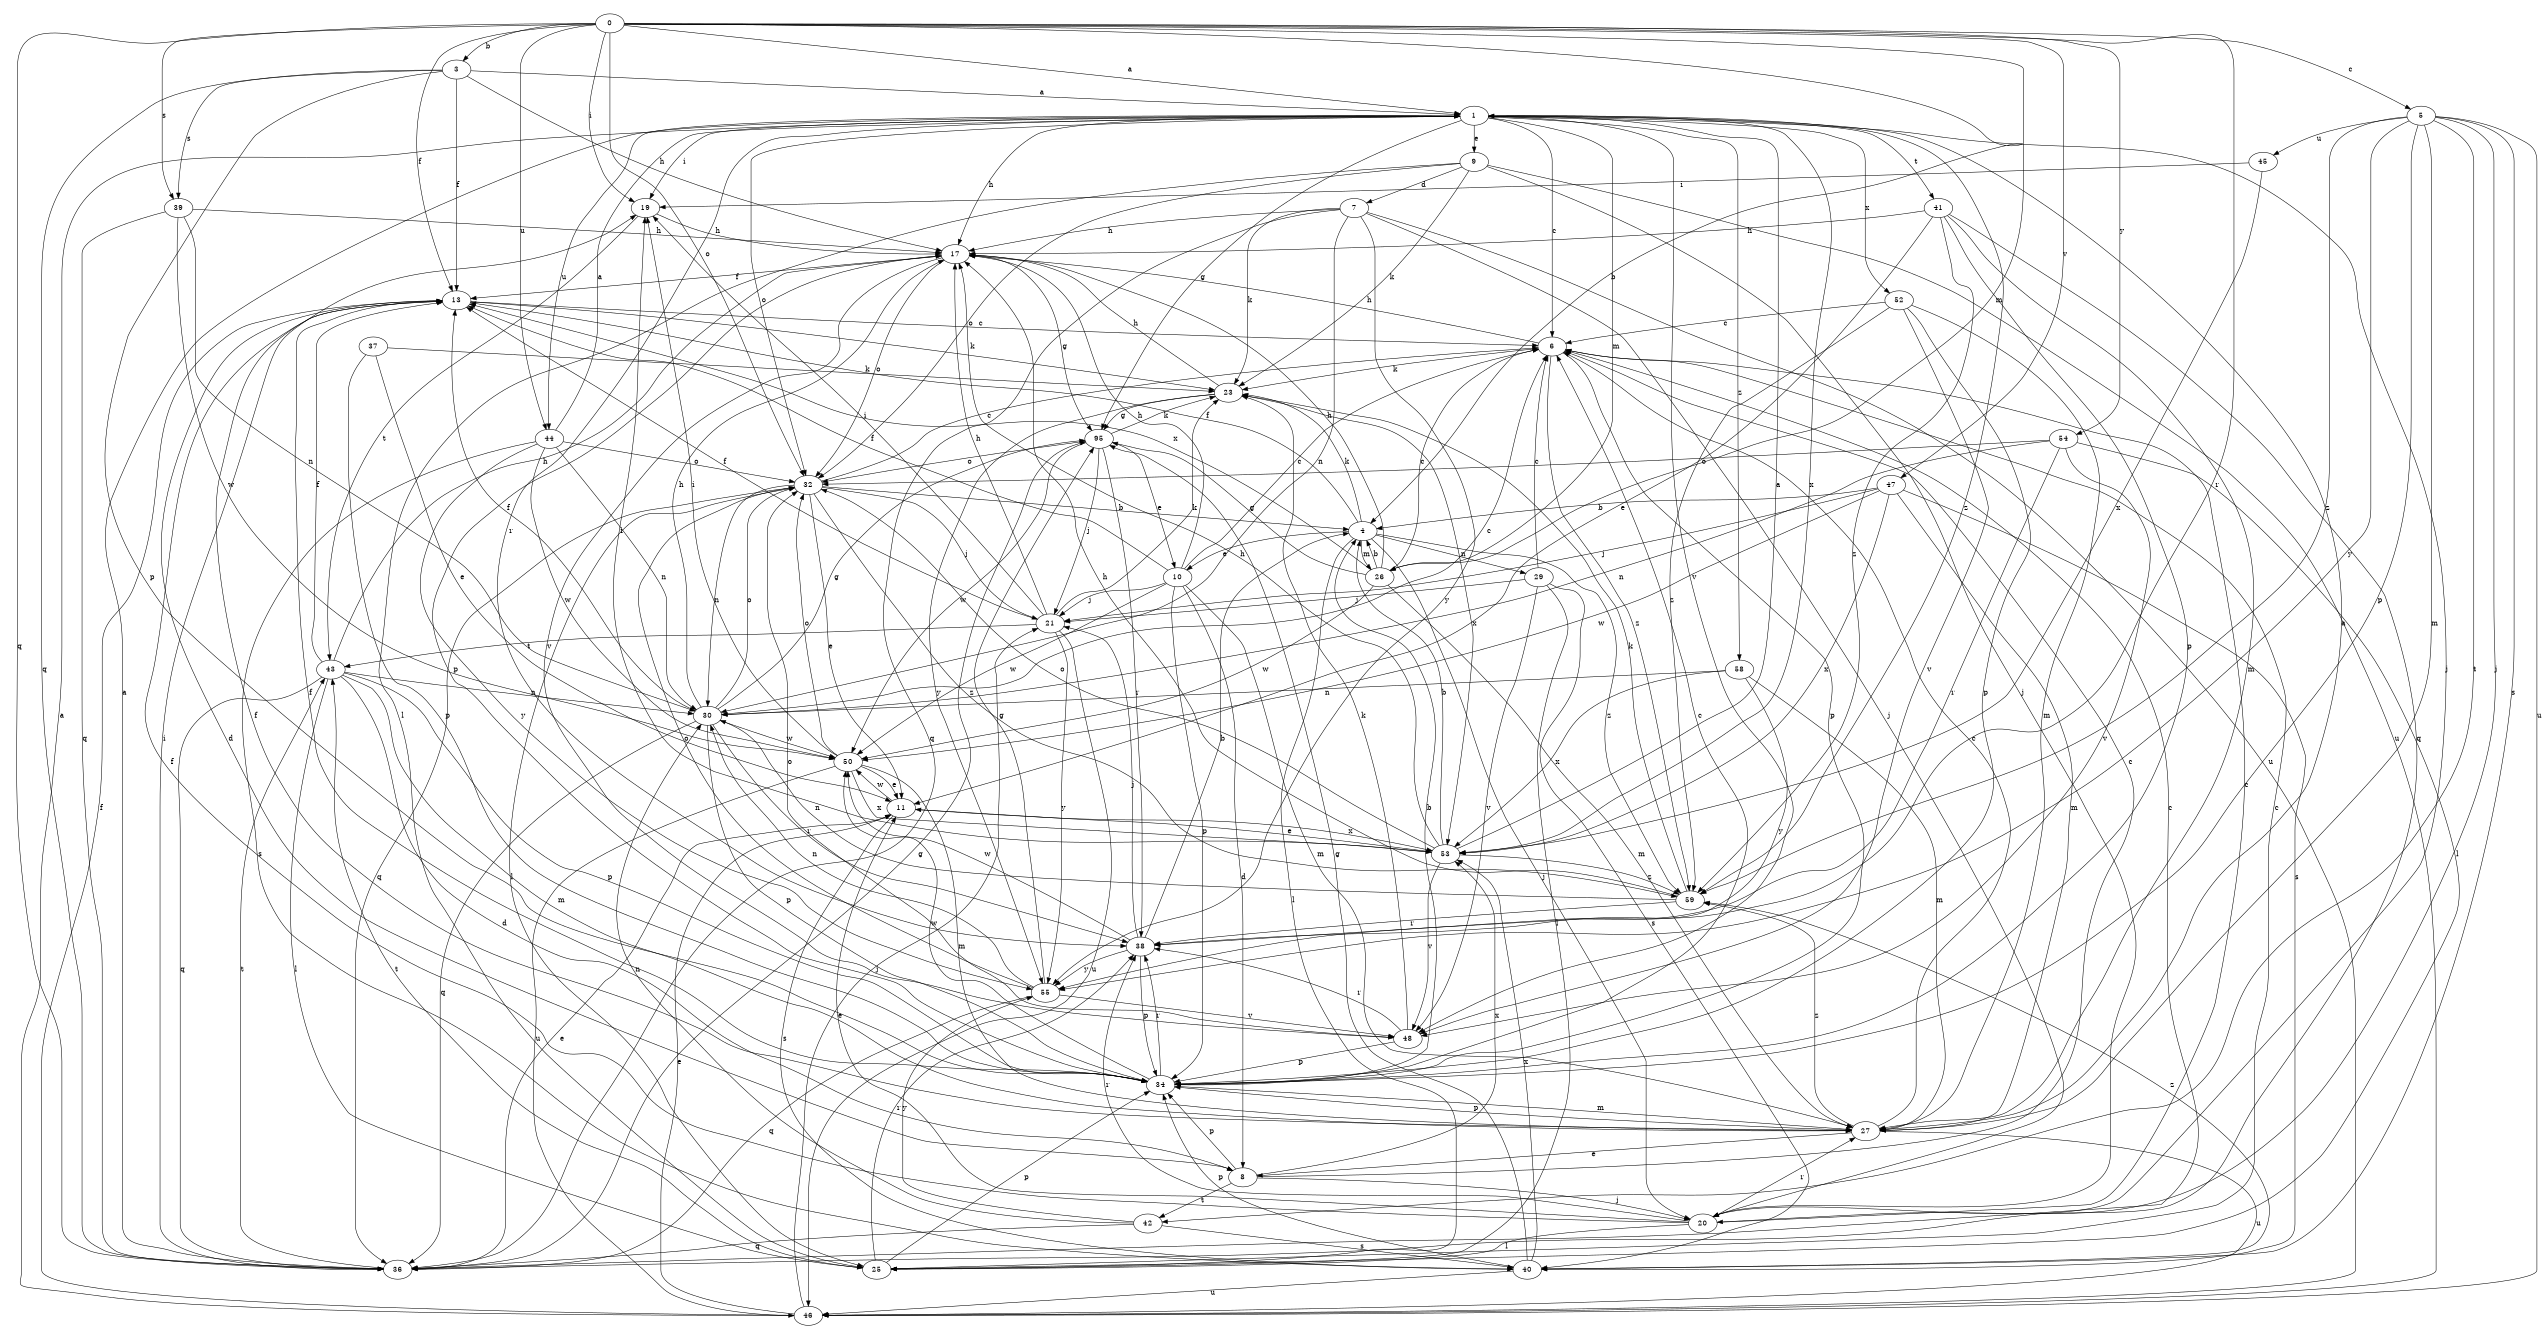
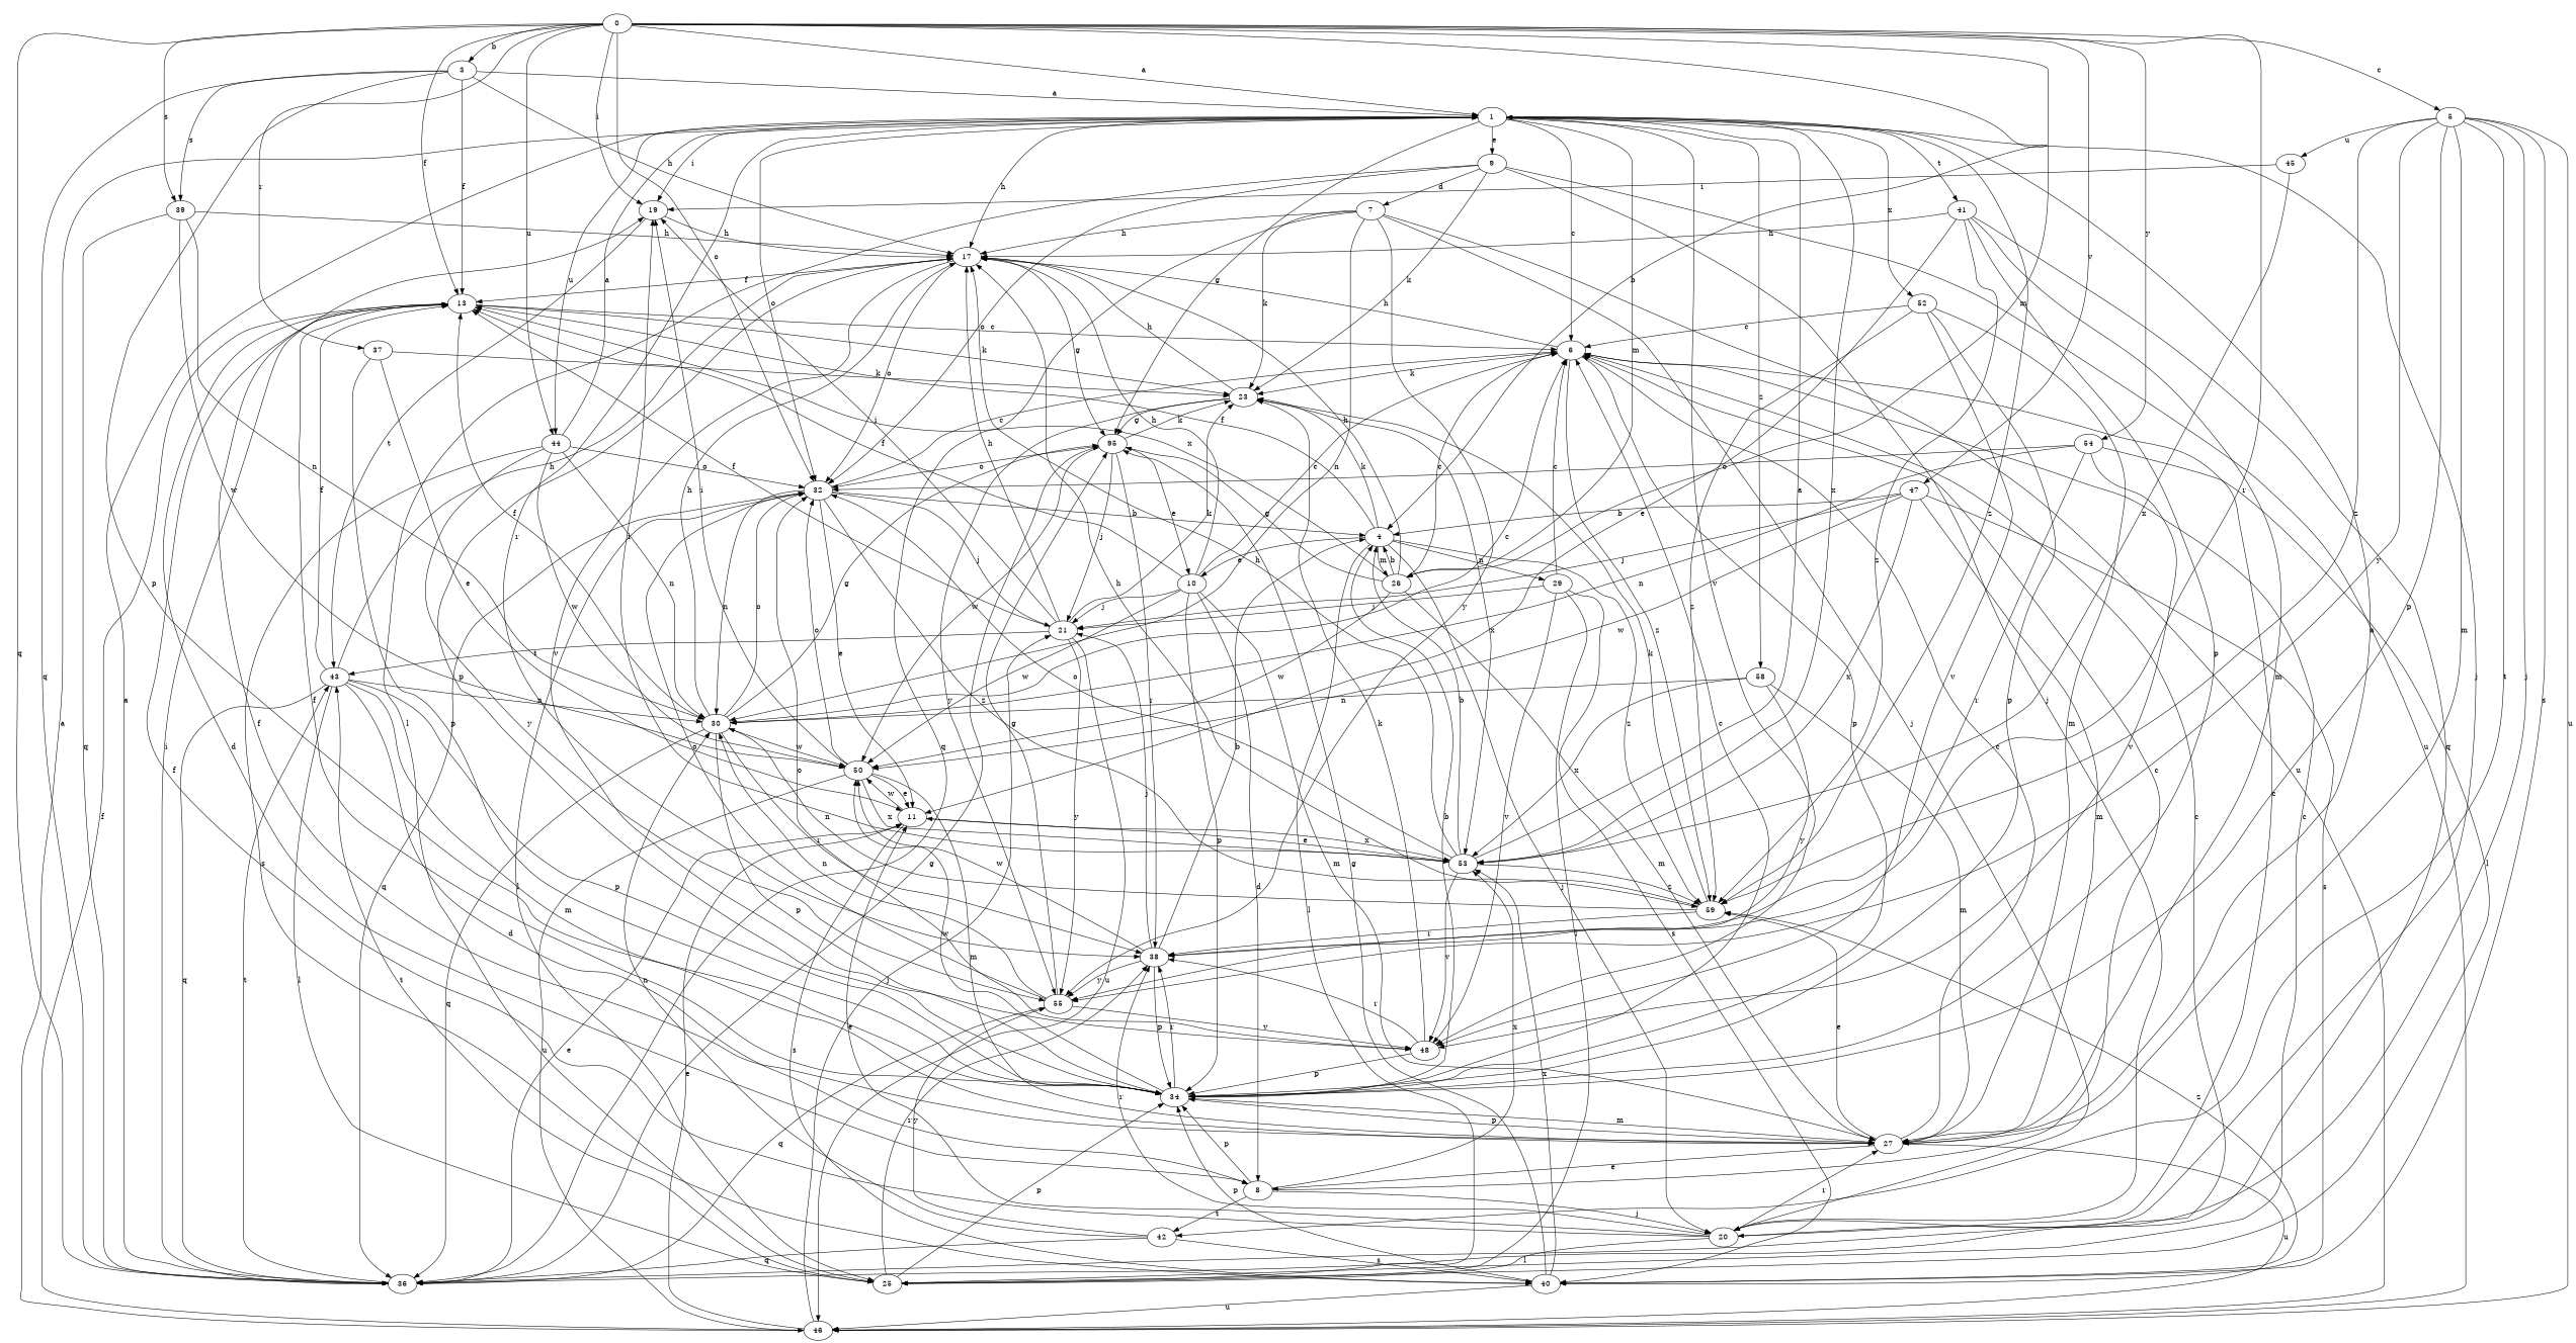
  strict digraph {
    0
    1
    3
    4
    5
    13
    19
    26
    32
    36
    37
    38
    39
    44
    47
    54
    6
    9
    n19 [label=95]
    17
    20
    41
    48
    52
    53
    58
    59
    34
    10
    23
    25
    29
    27
    40
    42
    45
    46
    55
    8
    43
    50
    30
    21
    11
    7
    0 -> 1 [label=a]
    0 -> 3 [label=b]
    0 -> 4 [label=b]
    0 -> 5 [label=c]
    0 -> 13 [label=f]
    0 -> 19 [label=i]
    0 -> 26 [label=m]
    0 -> 32 [label=o]
    0 -> 36 [label=q]
+   0 -> 37 [label=r]
    0 -> 38 [label=r]
    0 -> 39 [label=s]
    0 -> 44 [label=u]
    0 -> 47 [label=v]
    0 -> 54 [label=y]
    1 -> 19 [label=i]
    1 -> 26 [label=m]
    1 -> 32 [label=o]
    1 -> 38 [label=r]
    1 -> 44 [label=u]
    1 -> 6 [label=c]
    1 -> 9 [label=e]
    1 -> n19 [label=g]
    1 -> 17 [label=h]
    1 -> 20 [label=j]
    1 -> 41 [label=t]
    1 -> 48 [label=v]
    1 -> 52 [label=x]
    1 -> 53 [label=x]
    1 -> 58 [label=z]
    1 -> 59 [label=z]
    3 -> 1 [label=a]
    3 -> 13 [label=f]
    3 -> 36 [label=q]
    3 -> 39 [label=s]
    3 -> 17 [label=h]
    3 -> 34 [label=p]
    4 -> 13 [label=f]
    4 -> 26 [label=m]
    4 -> 20 [label=j]
    4 -> 59 [label=z]
    4 -> 10 [label=e]
    4 -> 23 [label=k]
    4 -> 25 [label=l]
    4 -> 29 [label=n]
    5 -> 20 [label=j]
    5 -> 59 [label=z]
    5 -> 34 [label=p]
    5 -> 27 [label=m]
    5 -> 40 [label=s]
    5 -> 42 [label=t]
    5 -> 45 [label=u]
    5 -> 46 [label=u]
    5 -> 55 [label=y]
    13 -> 6 [label=c]
    13 -> 23 [label=k]
    13 -> 8 [label=d]
    19 -> 17 [label=h]
    19 -> 43 [label=t]
    26 -> 4 [label=b]
    26 -> 13 [label=x]
    26 -> 6 [label=c]
    26 -> n19 [label=g]
    26 -> 17 [label=h]
    26 -> 27 [label=m]
    26 -> 50 [label=w]
    32 -> 4 [label=b]
    32 -> 36 [label=q]
    32 -> 6 [label=c]
    32 -> 59 [label=z]
    32 -> 25 [label=l]
    32 -> 30 [label=n]
    32 -> 21 [label=j]
    32 -> 11 [label=e]
    36 -> 1 [label=a]
    36 -> 19 [label=i]
    36 -> 6 [label=c]
    36 -> n19 [label=g]
    36 -> 43 [label=t]
    36 -> 11 [label=e]
    37 -> 34 [label=p]
    37 -> 23 [label=k]
    37 -> 11 [label=e]
    38 -> 4 [label=b]
    38 -> 34 [label=p]
    38 -> 55 [label=y]
    38 -> 50 [label=w]
    38 -> 21 [label=j]
    39 -> 36 [label=q]
    39 -> 17 [label=h]
    39 -> 50 [label=w]
    39 -> 30 [label=n]
    44 -> 1 [label=a]
    44 -> 32 [label=o]
    44 -> 40 [label=s]
    44 -> 55 [label=y]
    44 -> 50 [label=w]
    44 -> 30 [label=n]
    47 -> 4 [label=b]
    47 -> 53 [label=x]
    47 -> 27 [label=m]
    47 -> 40 [label=s]
    47 -> 50 [label=w]
    47 -> 21 [label=j]
    54 -> 32 [label=o]
    54 -> 38 [label=r]
    54 -> 48 [label=v]
    54 -> 25 [label=l]
    54 -> 30 [label=n]
    6 -> 17 [label=h]
    6 -> 59 [label=z]
    6 -> 34 [label=p]
    6 -> 23 [label=k]
    9 -> 32 [label=o]
    9 -> 20 [label=j]
    9 -> 23 [label=k]
    9 -> 25 [label=l]
    9 -> 46 [label=u]
    9 -> 7 [label=d]
    n19 -> 32 [label=o]
    n19 -> 38 [label=r]
    n19 -> 10 [label=e]
    n19 -> 23 [label=k]
    n19 -> 50 [label=w]
    n19 -> 21 [label=j]
    17 -> 13 [label=f]
    17 -> 32 [label=o]
    17 -> n19 [label=g]
    17 -> 48 [label=v]
    17 -> 34 [label=p]
    20 -> 13 [label=f]
    20 -> 38 [label=r]
    20 -> 6 [label=c]
    20 -> 25 [label=l]
    20 -> 27 [label=r]
    20 -> 11 [label=e]
    41 -> 36 [label=q]
    41 -> 17 [label=h]
    41 -> 59 [label=z]
    41 -> 34 [label=p]
    41 -> 27 [label=m]
    41 -> 11 [label=e]
    48 -> 32 [label=o]
    48 -> 38 [label=r]
    48 -> 34 [label=p]
    48 -> 23 [label=k]
    52 -> 6 [label=c]
    52 -> 48 [label=v]
    52 -> 59 [label=z]
    52 -> 34 [label=p]
    52 -> 27 [label=m]
    53 -> 1 [label=a]
    53 -> 4 [label=b]
    53 -> 19 [label=i]
    53 -> 32 [label=o]
    53 -> 17 [label=h]
    53 -> 48 [label=v]
    53 -> 59 [label=z]
    53 -> 11 [label=e]
    58 -> 53 [label=x]
    58 -> 27 [label=m]
    58 -> 55 [label=y]
    58 -> 30 [label=n]
    59 -> 38 [label=r]
    59 -> 17 [label=h]
    59 -> 23 [label=k]
    59 -> 30 [label=n]
    34 -> 4 [label=b]
    34 -> 13 [label=f]
    34 -> 38 [label=r]
    34 -> 6 [label=c]
    34 -> 27 [label=m]
    34 -> 50 [label=w]
    10 -> 13 [label=f]
    10 -> 6 [label=c]
    10 -> 17 [label=h]
    10 -> 34 [label=p]
    10 -> 27 [label=m]
    10 -> 8 [label=d]
    10 -> 50 [label=w]
    10 -> 21 [label=j]
    23 -> n19 [label=g]
    23 -> 17 [label=h]
    23 -> 53 [label=x]
    23 -> 55 [label=y]
    25 -> 38 [label=r]
    25 -> 6 [label=c]
    25 -> 34 [label=p]
    25 -> 43 [label=t]
    29 -> 6 [label=c]
    29 -> 48 [label=v]
    29 -> 25 [label=l]
    29 -> 40 [label=s]
    29 -> 21 [label=j]
    27 -> 1 [label=a]
    27 -> 13 [label=f]
    27 -> 6 [label=c]
-   27 -> 59 [label=z]
+   27 -> 59 [label=e]
    27 -> 34 [label=p]
    27 -> 46 [label=u]
    27 -> 8 [label=e]
    40 -> n19 [label=g]
    40 -> 53 [label=x]
    40 -> 59 [label=z]
    40 -> 34 [label=p]
    40 -> 46 [label=u]
    42 -> 36 [label=q]
    42 -> 40 [label=s]
    42 -> 55 [label=y]
    42 -> 30 [label=n]
    45 -> 19 [label=i]
    45 -> 53 [label=x]
    46 -> 1 [label=a]
    46 -> 13 [label=f]
    46 -> 21 [label=j]
    46 -> 11 [label=e]
    55 -> 32 [label=o]
    55 -> 36 [label=q]
    55 -> n19 [label=g]
    55 -> 48 [label=v]
    55 -> 30 [label=n]
    8 -> 6 [label=c]
    8 -> 20 [label=j]
    8 -> 53 [label=x]
    8 -> 34 [label=p]
    8 -> 42 [label=t]
    43 -> 13 [label=f]
    43 -> 36 [label=q]
    43 -> 17 [label=h]
    43 -> 34 [label=p]
    43 -> 25 [label=l]
    43 -> 27 [label=m]
    43 -> 8 [label=d]
    43 -> 30 [label=n]
    50 -> 19 [label=i]
    50 -> 32 [label=o]
    50 -> 53 [label=x]
    50 -> 27 [label=m]
    50 -> 46 [label=u]
    50 -> 11 [label=e]
    30 -> 13 [label=f]
    30 -> 32 [label=o]
    30 -> 36 [label=q]
    30 -> 38 [label=r]
    30 -> 6 [label=c]
    30 -> n19 [label=g]
    30 -> 17 [label=h]
    30 -> 34 [label=p]
    30 -> 50 [label=w]
    21 -> 13 [label=f]
    21 -> 19 [label=i]
    21 -> 17 [label=h]
    21 -> 23 [label=k]
    21 -> 46 [label=u]
    21 -> 55 [label=y]
    21 -> 43 [label=t]
    11 -> 53 [label=x]
    11 -> 40 [label=s]
    11 -> 50 [label=w]
    7 -> 36 [label=q]
    7 -> 17 [label=h]
    7 -> 20 [label=j]
    7 -> 23 [label=k]
    7 -> 46 [label=u]
    7 -> 55 [label=y]
    7 -> 30 [label=n]
  }
